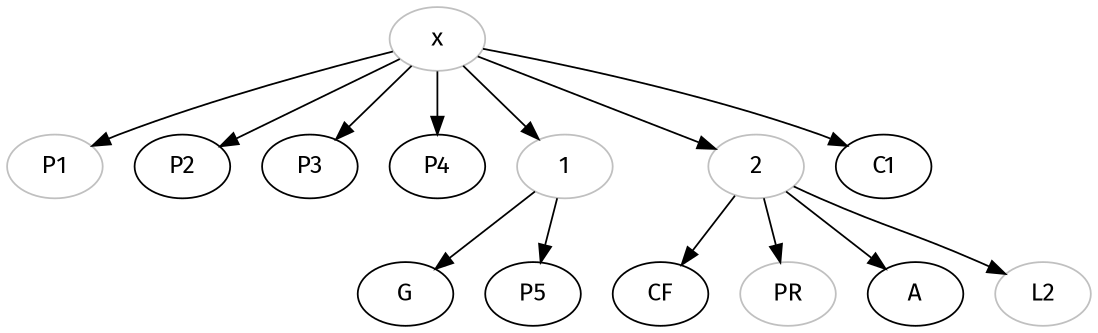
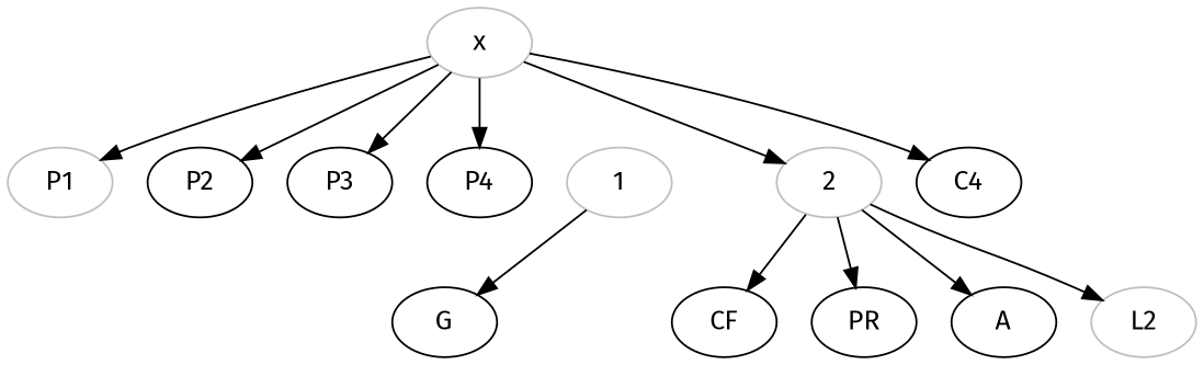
  digraph {
    fontname="Fira Sans"
    node [fontname="Fira Sans"]
    edge [fontname="Fira Sans"]
    x [color=grey]
    P1 [color=grey]
    P2
    P3
    P4
    1 [color=grey]
    2 [color=grey]
-   C1
+   C1 [label=C4]
    G
-   P5
    CF
-   PR [color=grey]
+   PR
    A
    L2 [color=grey]
    x -> P1
    x -> P2
    x -> P3
    x -> P4
-   x -> 1
    x -> 2
    x -> C1
    1 -> G
-   1 -> P5
    2 -> CF
    2 -> PR
    2 -> A
    2 -> L2
  }
